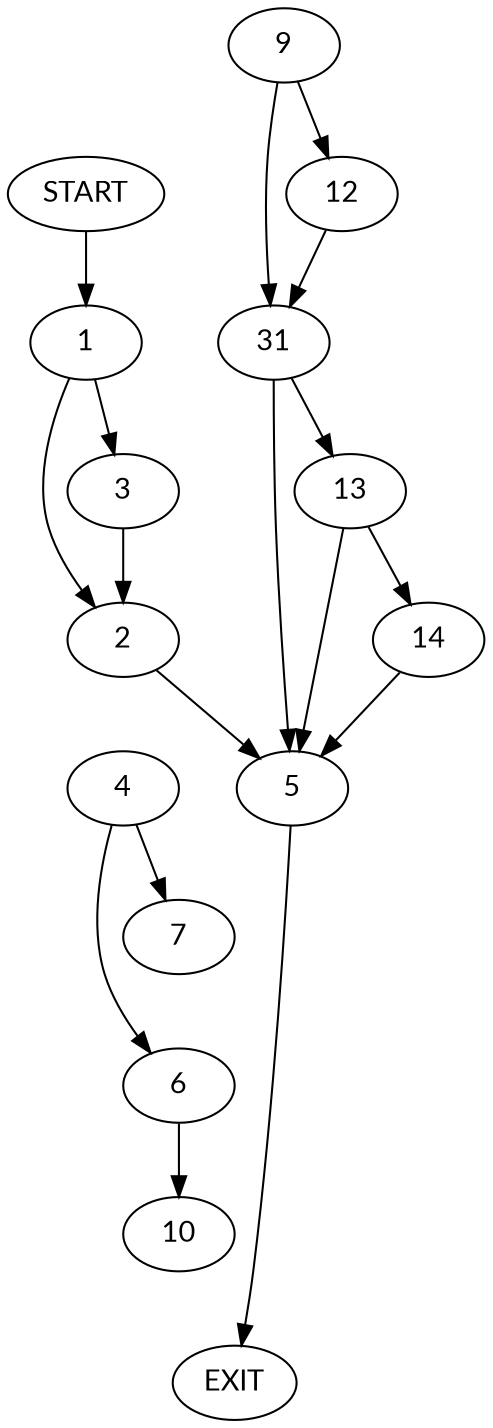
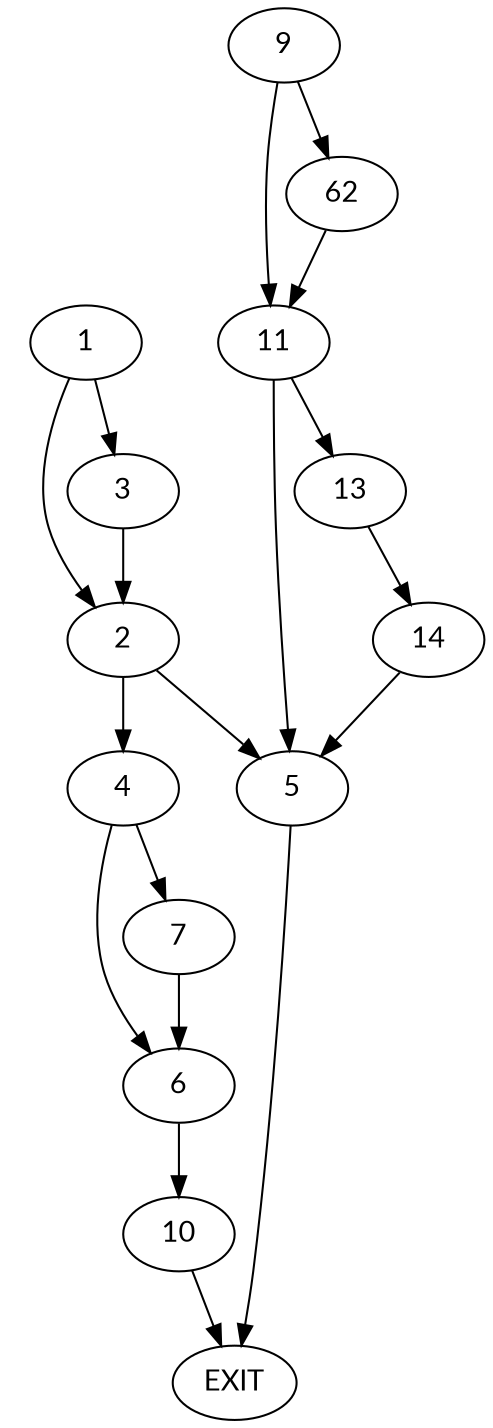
  digraph {
    fontname=Lato
    node [fontname=Lato]
    edge [fontname=Lato]
-   n1 [label=START]
    1
    2
    3
    n5 [label=EXIT]
    4
    5
    6
    7
    10
    9
-   11 [label=31]
-   12
+   11
+   12 [label=62]
    13
    14
-   n1 -> 1
    1 -> 2
    1 -> 3
+   2 -> 4
    2 -> 5
    3 -> 2
    4 -> 6
    4 -> 7
    5 -> n5
    6 -> 10
+   7 -> 6
+   10 -> n5
    9 -> 11
    9 -> 12
    11 -> 5
    11 -> 13
    12 -> 11
-   13 -> 5
    13 -> 14
    14 -> 5
  }
